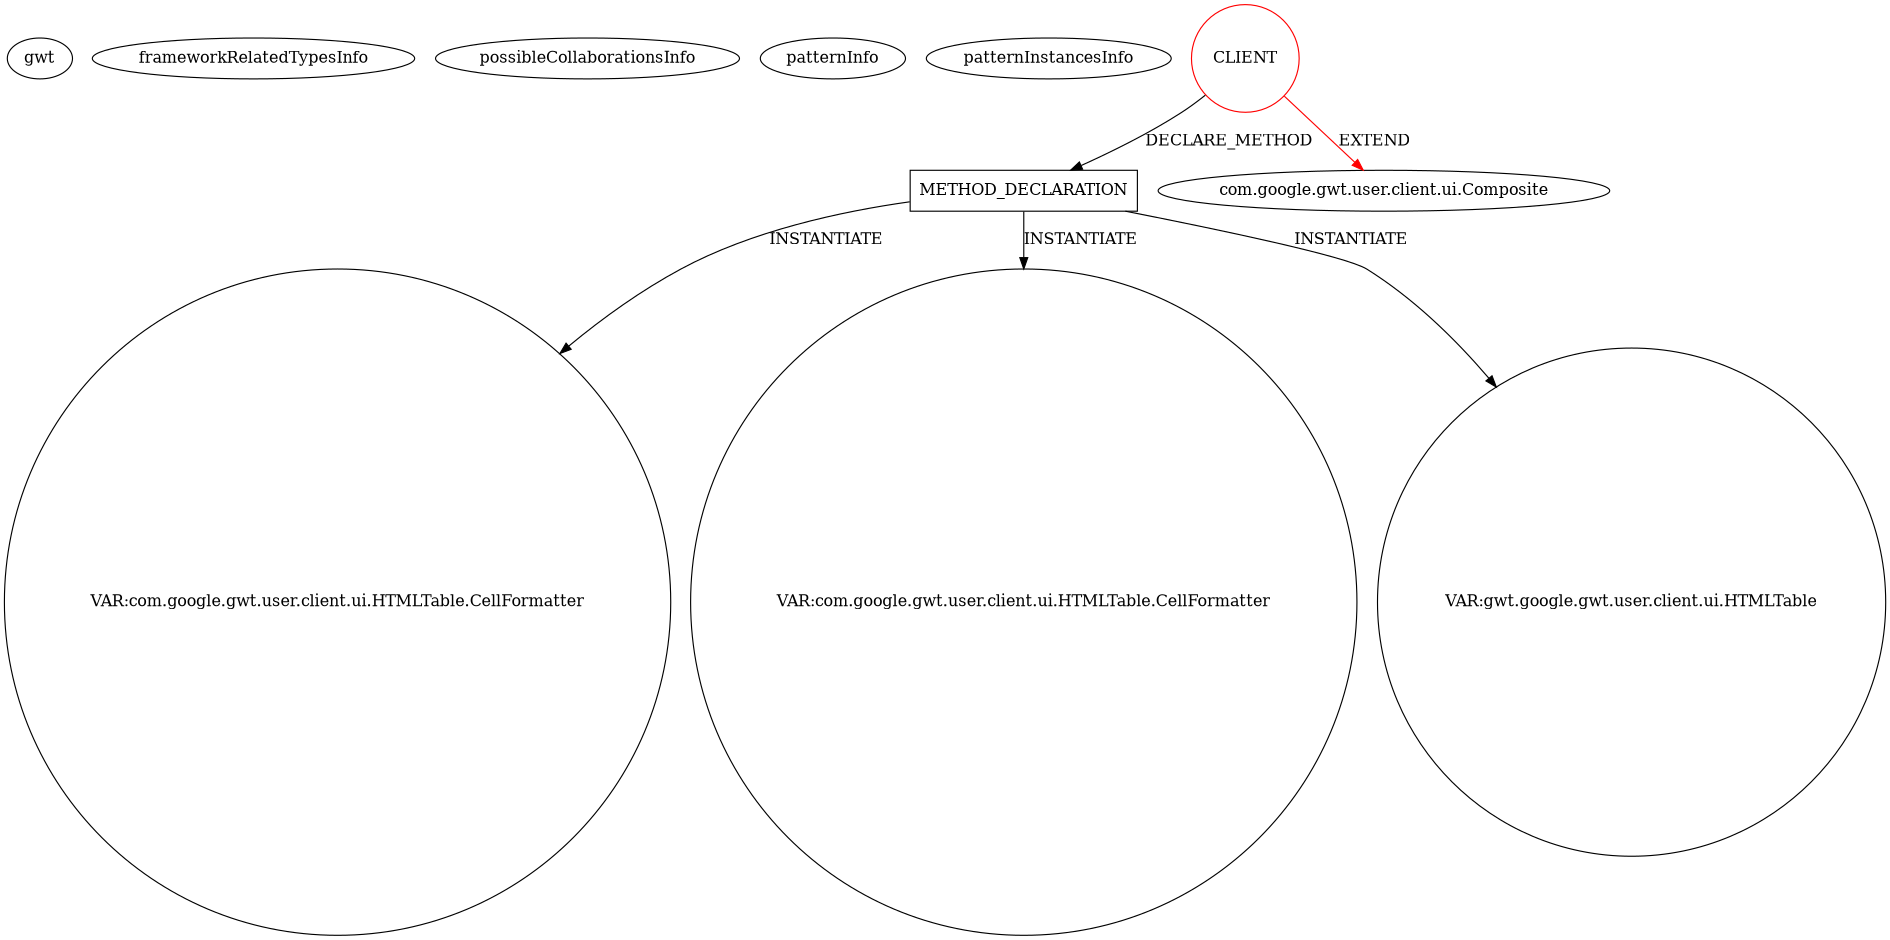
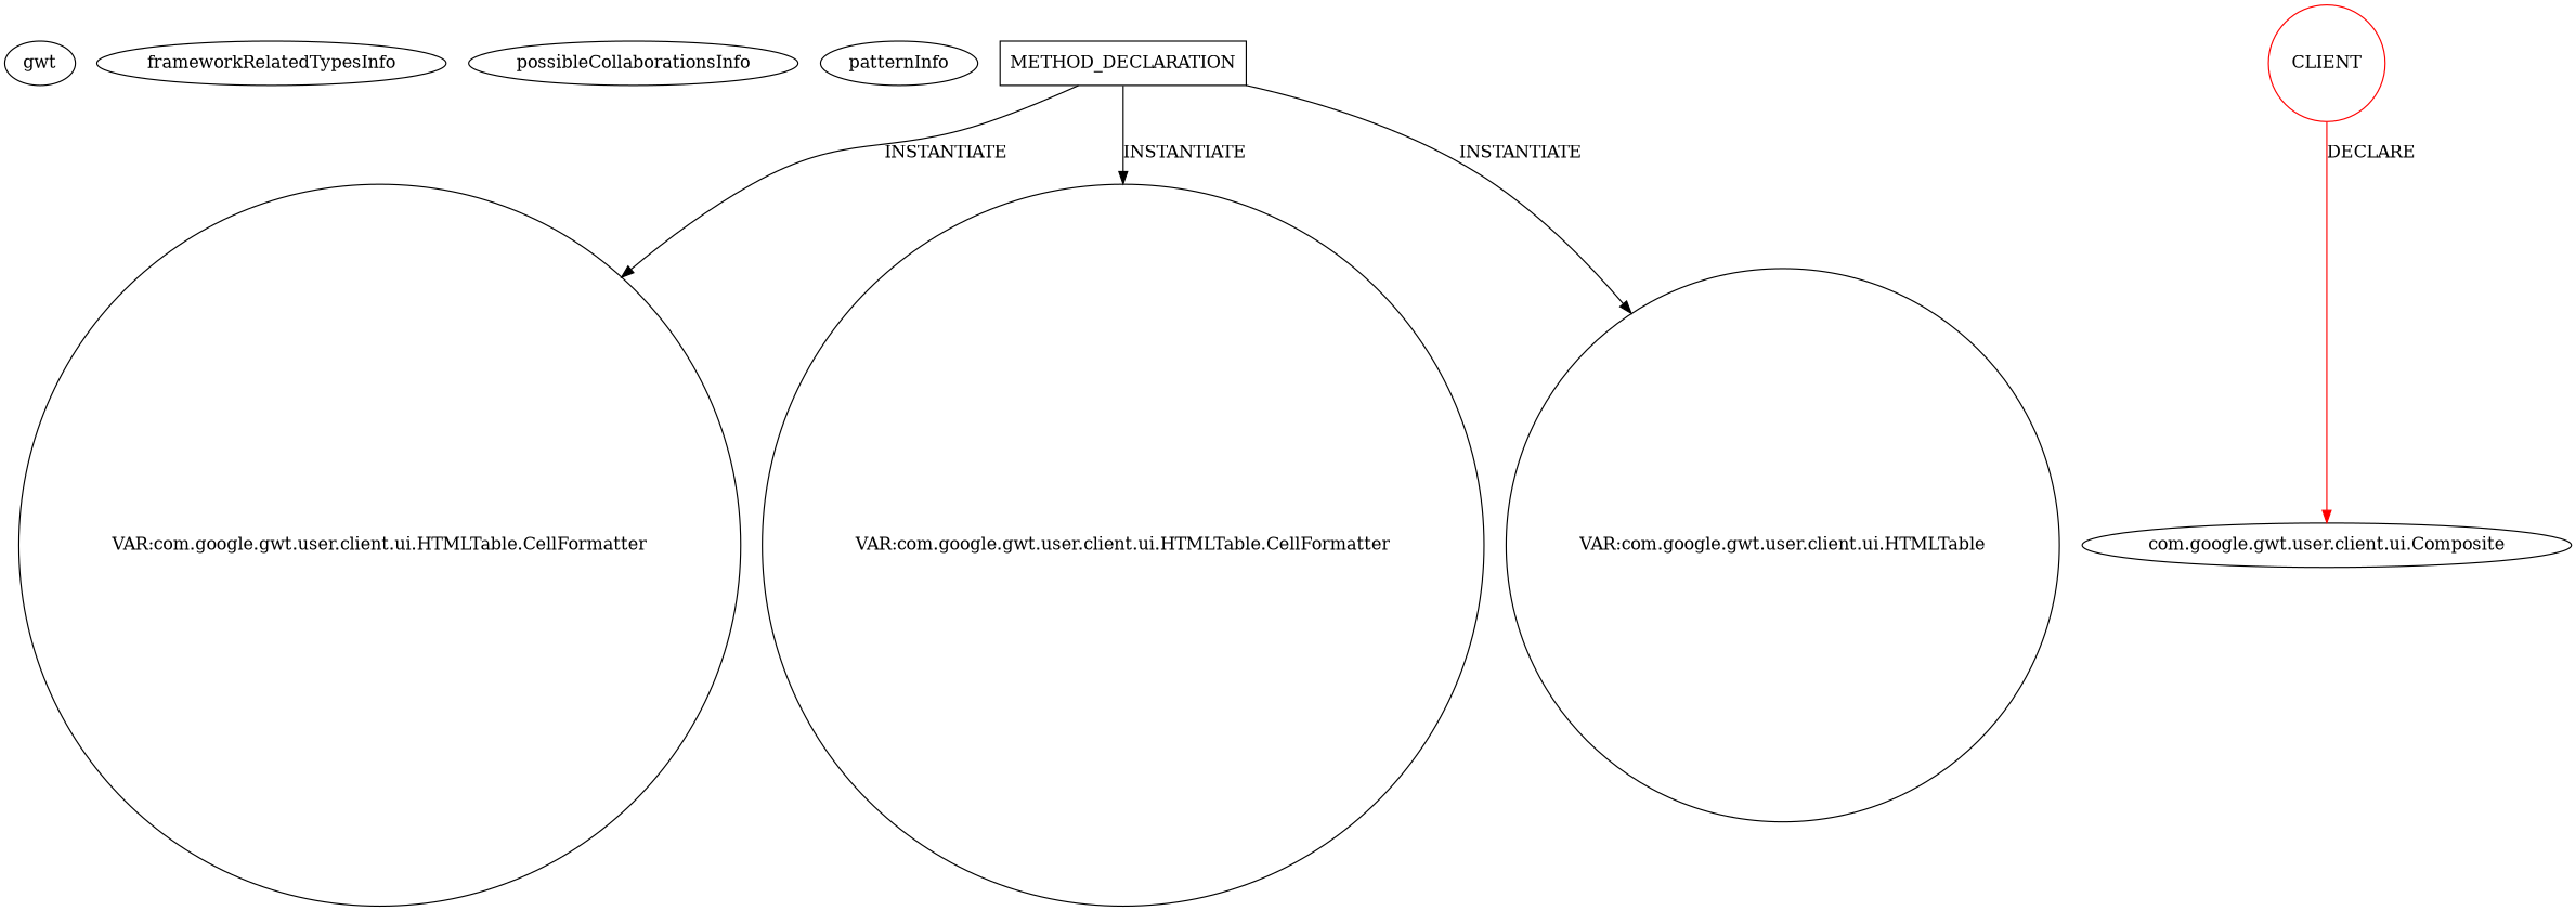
  digraph {
    node [isFrameworkType=false]
    n1 [category=pattern graphId=853 isAnonymous=false label=gwt possibleRelation=false isFrameworkType=""]
    frameworkRelatedTypesInfo [0="com.google.gwt.user.client.ui.Composite" isFrameworkType=""]
    possibleCollaborationsInfo [isFrameworkType=""]
    patternInfo [frequency=2.0 patternRootClient=0 isFrameworkType=""]
-   patternInstancesInfo [0="Tok-Ziraja222~/Tok-Ziraja222/Ziraja222-master/src/ziraja/client/widgets/AnswerGrid.java~AnswerGrid~430" 1="Tok-Ziraja222~/Tok-Ziraja222/Ziraja222-master/src/ziraja/client/widgets/ReducedQuestionGrid.java~ReducedQuestionGrid~428" isFrameworkType=""]
    n6 [label="VAR:com.google.gwt.user.client.ui.HTMLTable.CellFormatter" shape=circle vertexType=VARIABLE_EXPRESION]
    n7 [label="VAR:com.google.gwt.user.client.ui.HTMLTable.CellFormatter" shape=circle vertexType=VARIABLE_EXPRESION]
    n8 [label=METHOD_DECLARATION shape=box vertexType=CLIENT_METHOD_DECLARATION]
-   n9 [label="VAR:gwt.google.gwt.user.client.ui.HTMLTable" shape=circle vertexType=VARIABLE_EXPRESION]
+   n9 [label="VAR:com.google.gwt.user.client.ui.HTMLTable" shape=circle vertexType=VARIABLE_EXPRESION]
    n10 [color=red label=CLIENT shape=circle vertexType=ROOT_CLIENT_CLASS_DECLARATION]
    n11 [label="com.google.gwt.user.client.ui.Composite" vertexType=FRAMEWORK_CLASS_TYPE]
    n8 -> n6 [label=INSTANTIATE]
    n8 -> n7 [label=INSTANTIATE]
    n8 -> n9 [label=INSTANTIATE]
-   n10 -> n8 [label=DECLARE_METHOD]
-   n10 -> n11 [color=red label=EXTEND]
+   n10 -> n11 [color=red label=DECLARE]
  }
